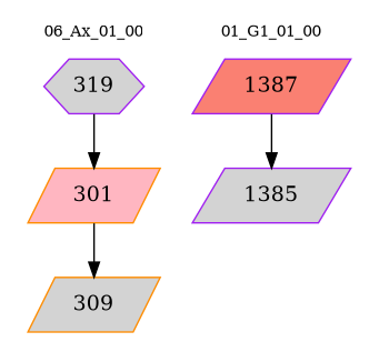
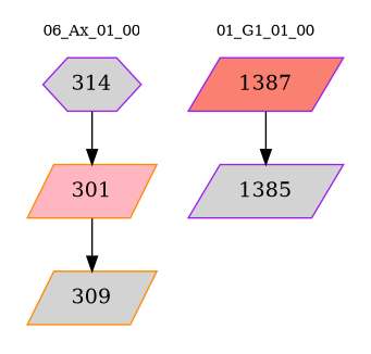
  digraph {
    node [color=purple fillcolor=lightgrey shape=parallelogram style=filled]
    edge [color=black]
-   n1 [label=319 shape=hexagon]
+   n1 [label=314 shape=hexagon]
    n2 [color=darkorange fillcolor=lightpink label=301]
    n3 [color=darkorange label=309]
    n4 [fillcolor=salmon label=1387]
    n5 [label=1385]
    subgraph cluster_1 {
      color=white
      fontsize=10
      label="06_Ax_01_00"
      n1
      n2
      n3
    }
    subgraph cluster_2 {
      color=white
      fontsize=10
      label="01_G1_01_00"
      n4
      n5
    }
    n1 -> n2
    n2 -> n3
    n4 -> n5
  }
